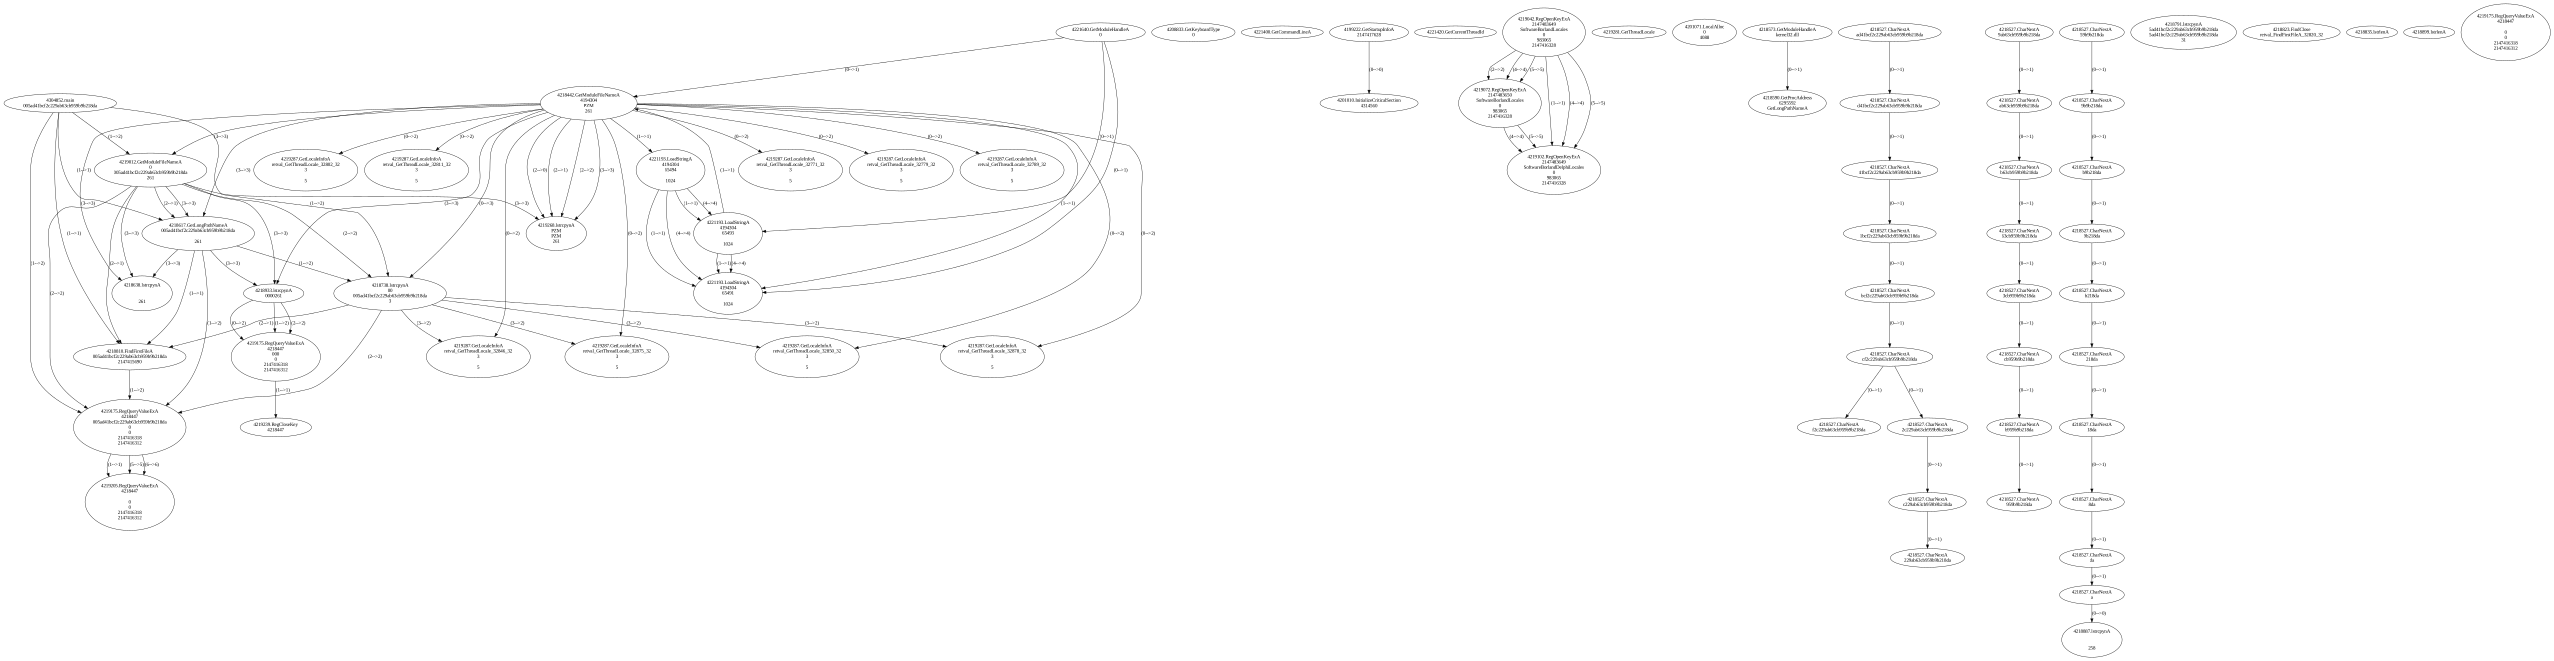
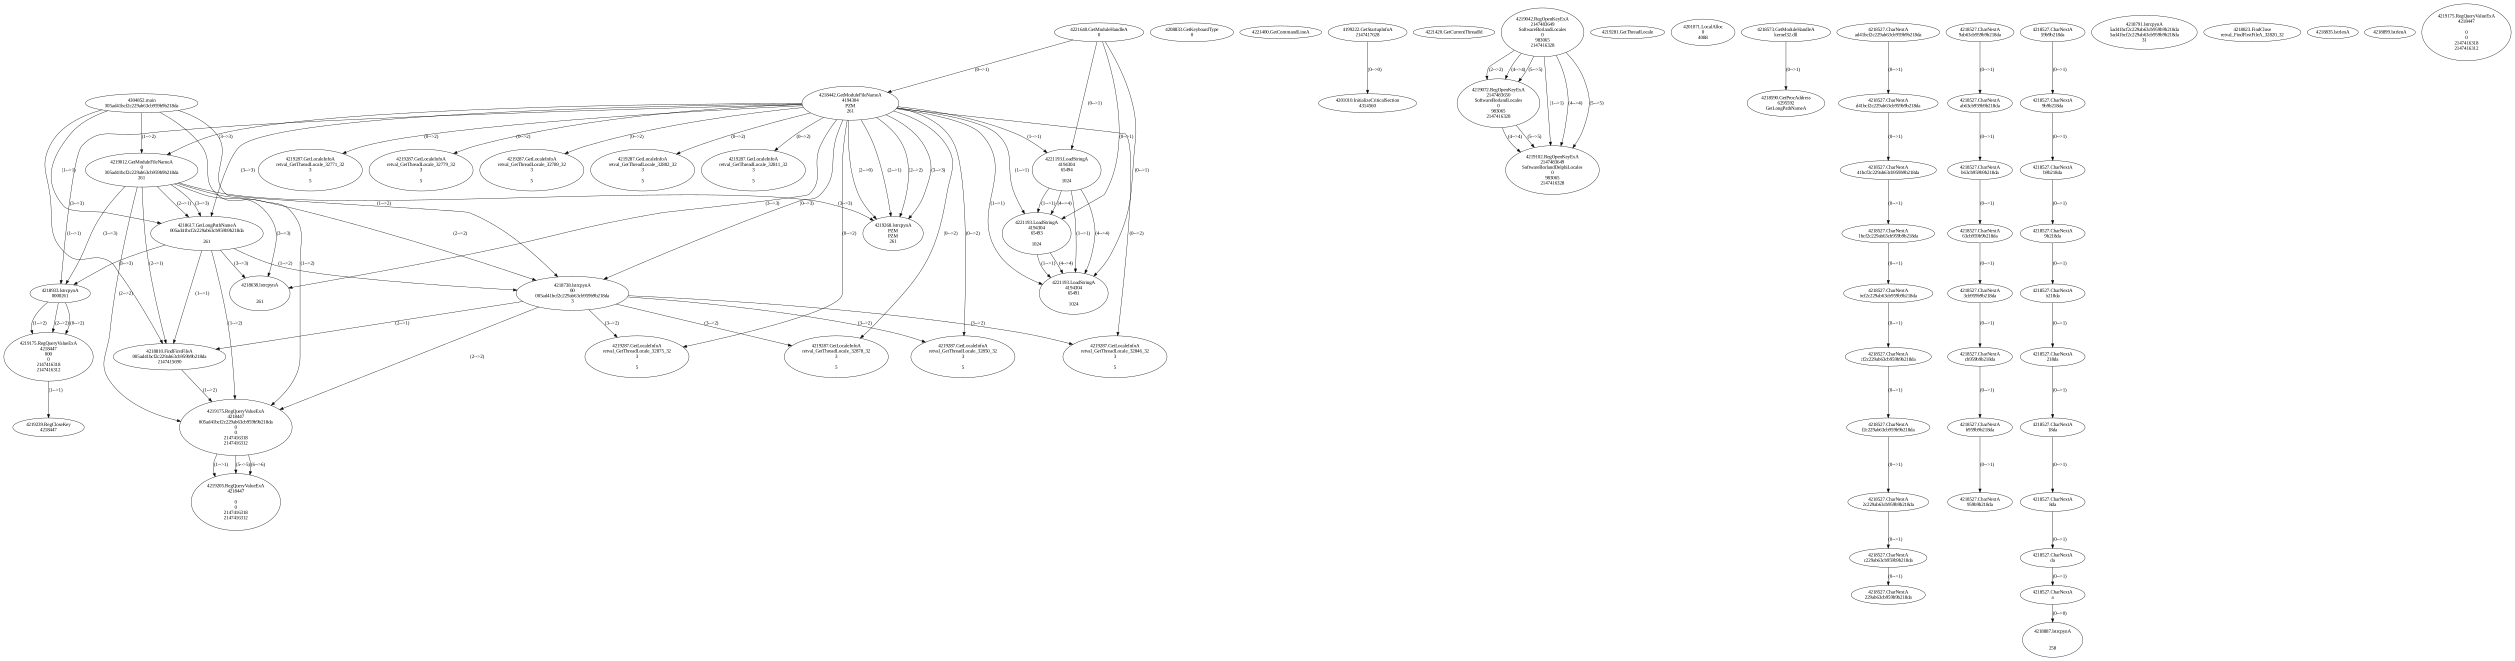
  digraph {
    fontname="Liberation Serif"
    node [fontname="Liberation Serif"]
    edge [fontname="Liberation Serif"]
    n1 [label="4304852.main\n005ad41bcf2c229ab63cb959b9b218da"]
    n2 [label="4219012.GetModuleFileNameA\n0\n005ad41bcf2c229ab63cb959b9b218da\n261"]
    n3 [label="4218617.GetLongPathNameA\n005ad41bcf2c229ab63cb959b9b218da\n\n261"]
    n4 [label="4218738.lstrcpynA\n00\n005ad41bcf2c229ab63cb959b9b218da\n3"]
    n5 [label="4218810.FindFirstFileA\n005ad41bcf2c229ab63cb959b9b218da\n2147415690"]
    n6 [label="4219175.RegQueryValueExA\n4218447\n005ad41bcf2c229ab63cb959b9b218da\n0\n0\n2147416318\n2147416312"]
    n7 [label="4219268.lstrcpynA\nPZM\nPZM\n261"]
    n8 [label="4218933.lstrcpynA\n0000261"]
    n9 [label="4218638.lstrcpynA\n\n\n261"]
    n10 [label="4219287.GetLocaleInfoA\nretval_GetThreadLocale_32875_32\n3\n\n5"]
    n11 [label="4219287.GetLocaleInfoA\nretval_GetThreadLocale_32850_32\n3\n\n5"]
    n12 [label="4219287.GetLocaleInfoA\nretval_GetThreadLocale_32878_32\n3\n\n5"]
    n13 [label="4219287.GetLocaleInfoA\nretval_GetThreadLocale_32846_32\n3\n\n5"]
    n14 [label="4219205.RegQueryValueExA\n4218447\n\n0\n0\n2147416318\n2147416312"]
    n15 [label="4221640.GetModuleHandleA\n0"]
    n16 [label="4218442.GetModuleFileNameA\n4194304\nPZM\n261"]
    n17 [label="4221193.LoadStringA\n4194304\n65494\n\n1024"]
    n18 [label="4221193.LoadStringA\n4194304\n65493\n\n1024"]
    n19 [label="4221193.LoadStringA\n4194304\n65491\n\n1024"]
    n20 [label="4219287.GetLocaleInfoA\nretval_GetThreadLocale_32771_32\n3\n\n5"]
    n21 [label="4219287.GetLocaleInfoA\nretval_GetThreadLocale_32779_32\n3\n\n5"]
    n22 [label="4219287.GetLocaleInfoA\nretval_GetThreadLocale_32789_32\n3\n\n5"]
    n23 [label="4219287.GetLocaleInfoA\nretval_GetThreadLocale_32802_32\n3\n\n5"]
    n24 [label="4219287.GetLocaleInfoA\nretval_GetThreadLocale_32811_32\n3\n\n5"]
    n25 [label="4208833.GetKeyboardType\n0"]
    n26 [label="4221400.GetCommandLineA\n"]
    n27 [label="4199222.GetStartupInfoA\n2147417628"]
    n28 [label="4201010.InitializeCriticalSection\n4314560"]
    n29 [label="4221420.GetCurrentThreadId\n"]
    n30 [label="4219175.RegQueryValueExA\n4218447\n000\n0\n2147416318\n2147416312"]
    n31 [label="4219042.RegOpenKeyExA\n2147483649\nSoftware\Borland\Locales\n0\n983065\n2147416328"]
    n32 [label="4219072.RegOpenKeyExA\n2147483650\nSoftware\Borland\Locales\n0\n983065\n2147416328"]
    n33 [label="4219102.RegOpenKeyExA\n2147483649\nSoftware\Borland\Delphi\Locales\n0\n983065\n2147416328"]
    n34 [label="4219281.GetThreadLocale\n"]
    n35 [label="4201071.LocalAlloc\n0\n4088"]
    n36 [label="4218573.GetModuleHandleA\nkernel32.dll"]
    n37 [label="4218590.GetProcAddress\n6295592\nGetLongPathNameA"]
    n38 [label="4218527.CharNextA\nad41bcf2c229ab63cb959b9b218da"]
    n39 [label="4218527.CharNextA\nd41bcf2c229ab63cb959b9b218da"]
    n40 [label="4218527.CharNextA\n41bcf2c229ab63cb959b9b218da"]
    n41 [label="4218527.CharNextA\n1bcf2c229ab63cb959b9b218da"]
    n42 [label="4218527.CharNextA\nbcf2c229ab63cb959b9b218da"]
    n43 [label="4218527.CharNextA\ncf2c229ab63cb959b9b218da"]
    n44 [label="4218527.CharNextA\nf2c229ab63cb959b9b218da"]
    n45 [label="4218527.CharNextA\n2c229ab63cb959b9b218da"]
    n46 [label="4218527.CharNextA\nc229ab63cb959b9b218da"]
    n47 [label="4218527.CharNextA\n229ab63cb959b9b218da"]
    n48 [label="4218527.CharNextA\n9ab63cb959b9b218da"]
    n49 [label="4218527.CharNextA\nab63cb959b9b218da"]
    n50 [label="4218527.CharNextA\nb63cb959b9b218da"]
    n51 [label="4218527.CharNextA\n63cb959b9b218da"]
    n52 [label="4218527.CharNextA\n3cb959b9b218da"]
    n53 [label="4218527.CharNextA\ncb959b9b218da"]
    n54 [label="4218527.CharNextA\nb959b9b218da"]
    n55 [label="4218527.CharNextA\n959b9b218da"]
    n56 [label="4218527.CharNextA\n59b9b218da"]
    n57 [label="4218527.CharNextA\n9b9b218da"]
    n58 [label="4218527.CharNextA\nb9b218da"]
    n59 [label="4218527.CharNextA\n9b218da"]
    n60 [label="4218527.CharNextA\nb218da"]
    n61 [label="4218527.CharNextA\n218da"]
    n62 [label="4218527.CharNextA\n18da"]
    n63 [label="4218527.CharNextA\n8da"]
    n64 [label="4218527.CharNextA\nda"]
    n65 [label="4218527.CharNextA\na"]
    n66 [label="4218887.lstrcpynA\n\n\n258"]
    n67 [label="4218791.lstrcpynA\n5ad41bcf2c229ab63cb959b9b218da\n5ad41bcf2c229ab63cb959b9b218da\n31"]
    n68 [label="4218823.FindClose\nretval_FindFirstFileA_32820_32"]
    n69 [label="4218835.lstrlenA\n"]
    n70 [label="4218899.lstrlenA\n"]
    n71 [label="4219239.RegCloseKey\n4218447"]
    n72 [label="4219175.RegQueryValueExA\n4218447\n\n0\n0\n2147416318\n2147416312"]
    n1 -> n2 [label="(1-->2)"]
    n1 -> n3 [label="(1-->1)"]
    n1 -> n4 [label="(1-->2)"]
    n1 -> n5 [label="(1-->1)"]
    n1 -> n6 [label="(1-->2)"]
    n2 -> n3 [label="(2-->1)"]
    n2 -> n3 [label="(3-->3)"]
    n2 -> n4 [label="(2-->2)"]
    n2 -> n5 [label="(2-->1)"]
    n2 -> n6 [label="(2-->2)"]
    n2 -> n7 [label="(3-->3)"]
    n2 -> n8 [label="(3-->3)"]
    n2 -> n9 [label="(3-->3)"]
    n3 -> n4 [label="(1-->2)"]
    n3 -> n5 [label="(1-->1)"]
    n3 -> n6 [label="(1-->2)"]
    n3 -> n8 [label="(3-->3)"]
    n3 -> n9 [label="(3-->3)"]
    n4 -> n5 [label="(2-->1)"]
    n4 -> n6 [label="(2-->2)"]
    n4 -> n10 [label="(3-->2)"]
    n4 -> n11 [label="(3-->2)"]
    n4 -> n12 [label="(3-->2)"]
    n4 -> n13 [label="(3-->2)"]
    n5 -> n6 [label="(1-->2)"]
    n6 -> n14 [label="(1-->1)"]
    n6 -> n14 [label="(5-->5)"]
    n6 -> n14 [label="(6-->6)"]
    n8 -> n30 [label="(1-->2)"]
    n8 -> n30 [label="(2-->2)"]
    n8 -> n30 [label="(0-->2)"]
    n15 -> n16 [label="(0-->1)"]
+   n15 -> n17 [label="(0-->1)"]
    n15 -> n18 [label="(0-->1)"]
    n15 -> n19 [label="(0-->1)"]
    n16 -> n2 [label="(3-->3)"]
    n16 -> n3 [label="(3-->3)"]
    n16 -> n4 [label="(0-->3)"]
    n16 -> n7 [label="(2-->1)"]
    n16 -> n7 [label="(2-->2)"]
    n16 -> n7 [label="(3-->3)"]
    n16 -> n7 [label="(2-->0)"]
    n16 -> n8 [label="(3-->3)"]
    n16 -> n9 [label="(3-->3)"]
    n16 -> n10 [label="(0-->2)"]
    n16 -> n11 [label="(0-->2)"]
    n16 -> n12 [label="(0-->2)"]
    n16 -> n13 [label="(0-->2)"]
    n16 -> n17 [label="(1-->1)"]
-   n18 -> n16 [label="(1-->1)"]
+   n16 -> n18 [label="(1-->1)"]
    n16 -> n19 [label="(1-->1)"]
    n16 -> n20 [label="(0-->2)"]
    n16 -> n21 [label="(0-->2)"]
    n16 -> n22 [label="(0-->2)"]
    n16 -> n23 [label="(0-->2)"]
    n16 -> n24 [label="(0-->2)"]
    n17 -> n18 [label="(1-->1)"]
    n17 -> n18 [label="(4-->4)"]
    n17 -> n19 [label="(1-->1)"]
    n17 -> n19 [label="(4-->4)"]
    n18 -> n19 [label="(1-->1)"]
    n18 -> n19 [label="(4-->4)"]
    n27 -> n28 [label="(0-->0)"]
    n30 -> n71 [label="(1-->1)"]
    n31 -> n32 [label="(2-->2)"]
    n31 -> n32 [label="(4-->4)"]
    n31 -> n32 [label="(5-->5)"]
    n31 -> n33 [label="(1-->1)"]
    n31 -> n33 [label="(4-->4)"]
    n31 -> n33 [label="(5-->5)"]
    n32 -> n33 [label="(4-->4)"]
    n32 -> n33 [label="(5-->5)"]
    n36 -> n37 [label="(0-->1)"]
    n38 -> n39 [label="(0-->1)"]
    n39 -> n40 [label="(0-->1)"]
    n40 -> n41 [label="(0-->1)"]
    n41 -> n42 [label="(0-->1)"]
    n42 -> n43 [label="(0-->1)"]
    n43 -> n44 [label="(0-->1)"]
-   n43 -> n45 [label="(0-->1)"]
+   n44 -> n45 [label="(0-->1)"]
    n45 -> n46 [label="(0-->1)"]
    n46 -> n47 [label="(0-->1)"]
    n48 -> n49 [label="(0-->1)"]
    n49 -> n50 [label="(0-->1)"]
    n50 -> n51 [label="(0-->1)"]
    n51 -> n52 [label="(0-->1)"]
    n52 -> n53 [label="(0-->1)"]
    n53 -> n54 [label="(0-->1)"]
    n54 -> n55 [label="(0-->1)"]
    n56 -> n57 [label="(0-->1)"]
    n57 -> n58 [label="(0-->1)"]
    n58 -> n59 [label="(0-->1)"]
    n59 -> n60 [label="(0-->1)"]
    n60 -> n61 [label="(0-->1)"]
    n61 -> n62 [label="(0-->1)"]
    n62 -> n63 [label="(0-->1)"]
    n63 -> n64 [label="(0-->1)"]
    n64 -> n65 [label="(0-->1)"]
    n65 -> n66 [label="(0-->0)"]
  }
